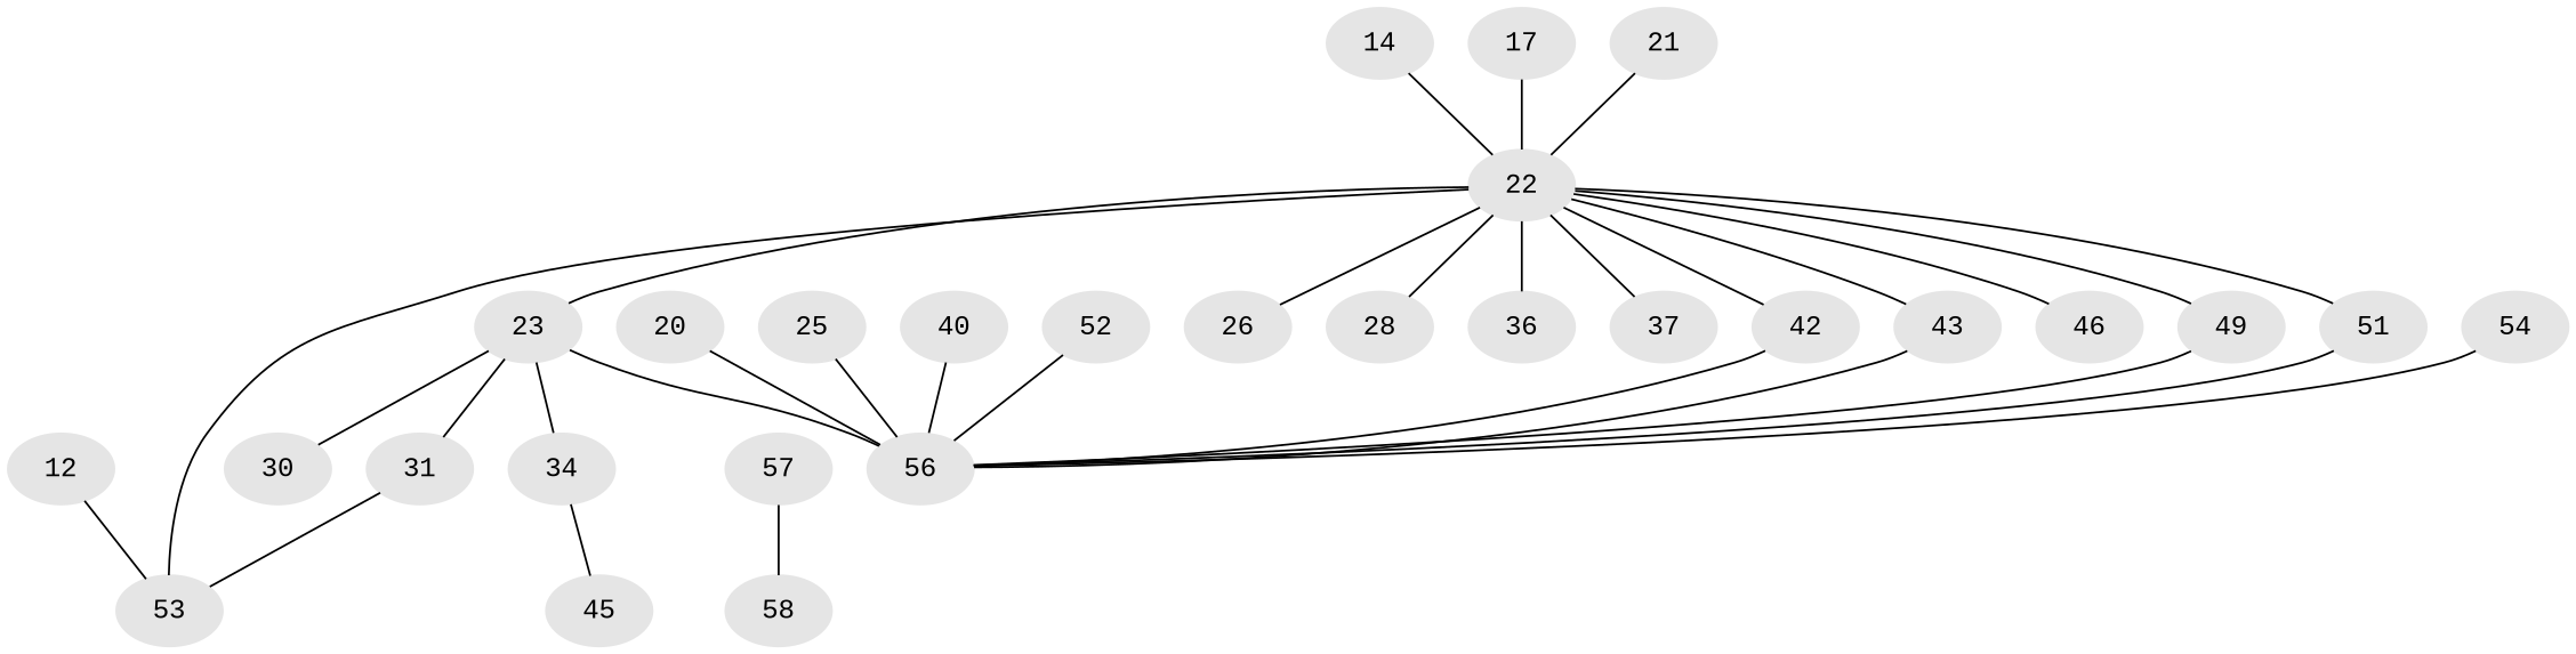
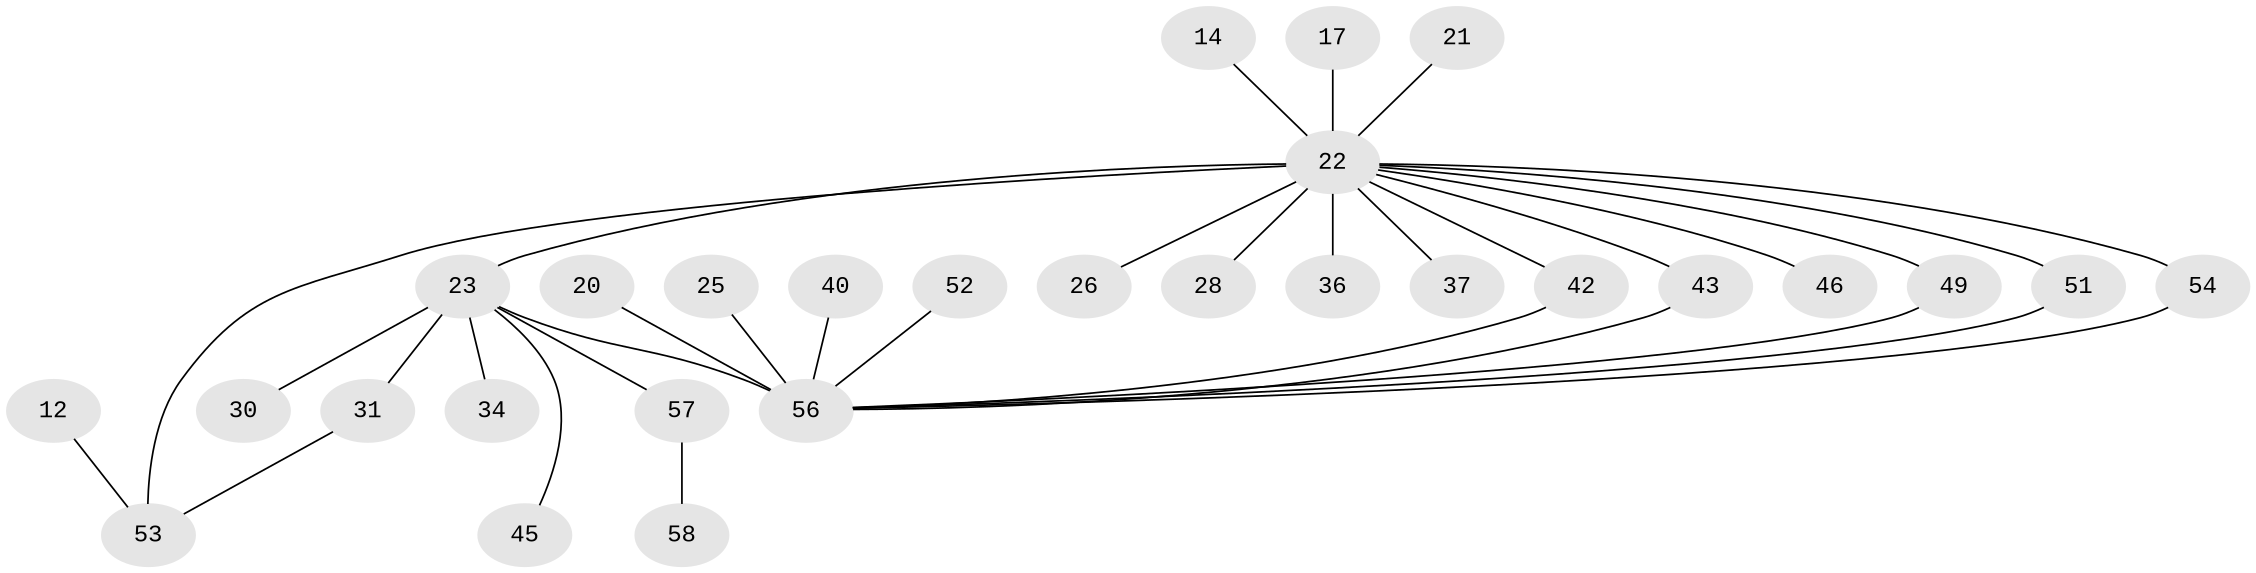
  graph {
    fontname="Liberation Mono"
    node [color=gray90 fontname="Liberation Mono" style=filled]
    edge [fontname="Liberation Mono"]
    53 [super="+6"]
    12
    22 [super="+2"]
    23 [super="+3+1"]
    26
    28
    36
    37
    42
    43
    46
    49 [super="+33"]
    51 [super="+44"]
    54 [super="+32+39"]
    14
    17
    56 [super="+7+47+48"]
    20
    21
    30
    31
    34
    45
    57 [super="+24"]
    58
    25
    40
    52 [super="+9"]
    12 -- 53
    22 -- 53 [weight=2]
    22 -- 23 [weight=4]
    22 -- 26
    22 -- 28
    22 -- 36
    22 -- 37
    22 -- 42
    22 -- 43
    22 -- 46
    22 -- 49 [weight=2]
    22 -- 51
+   22 -- 54
    23 -- 56 [weight=6]
    23 -- 30
    23 -- 31
    23 -- 34
-   34 -- 45
+   23 -- 45
+   23 -- 57
    42 -- 56
    43 -- 56
    49 -- 56
    51 -- 56
    54 -- 56
    14 -- 22
    17 -- 22
    20 -- 56
    21 -- 22
    31 -- 53
    57 -- 58
    25 -- 56
    40 -- 56
    52 -- 56
  }
